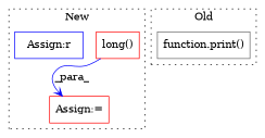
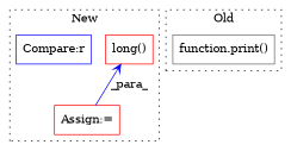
  digraph {
    node [a=75 shape=box color=red]
    n1 [l=12 label="long()" s=4124]
    n2 [a=68 l=1 label="Assign:=" s=4108]
-   n3 [a=40 l=19 label="Assign:r" s=4015 color=blue]
+   n3 [a=40 l=19 label="Compare:r" s=4015 color=blue]
    n4 [l="6,1" label="function.print()" s="4008,4023" color=gray40]
    subgraph cluster_1 {
      label=New
      style=dotted
      n1
      n2
      n3
    }
    subgraph cluster_2 {
      label=Old
      style=dotted
      n4
    }
-   n1 -> n2 [label=_para_ color=blue style=solid arrowhead=vee]
+   n2 -> n1 [label=_para_ color=blue style=solid arrowhead=vee]
  }
